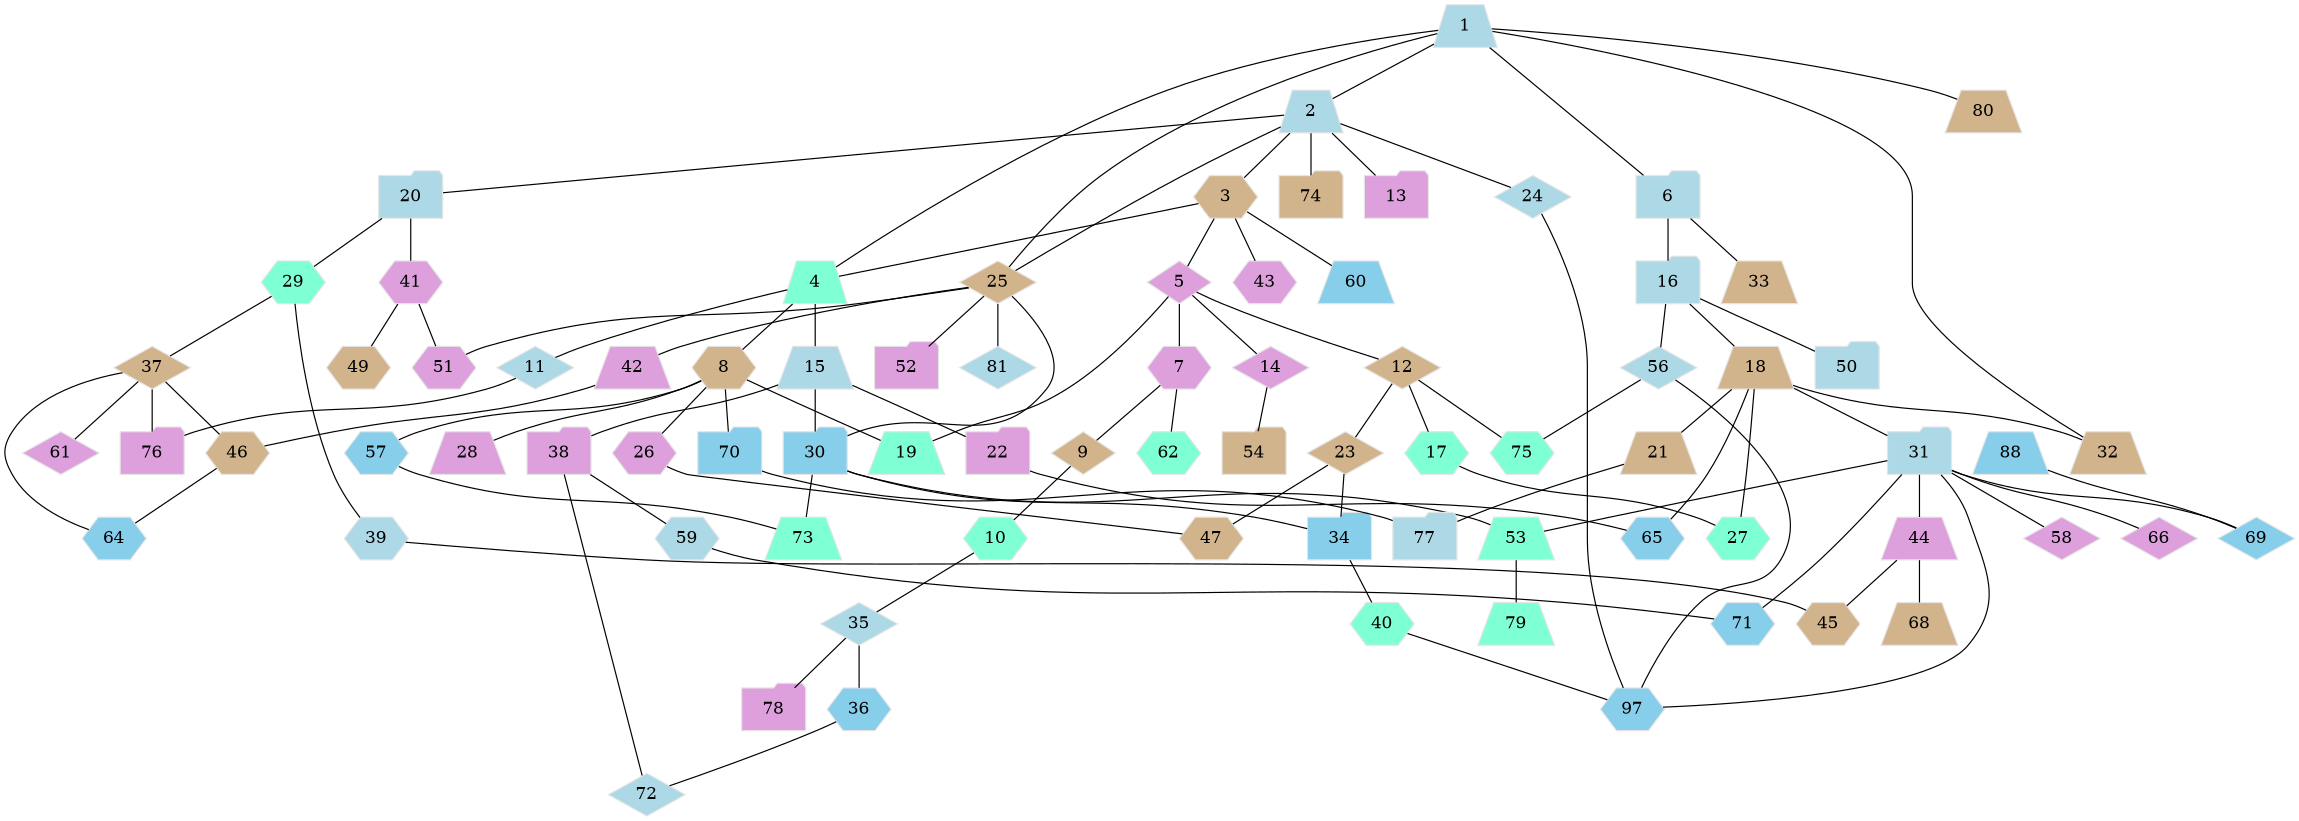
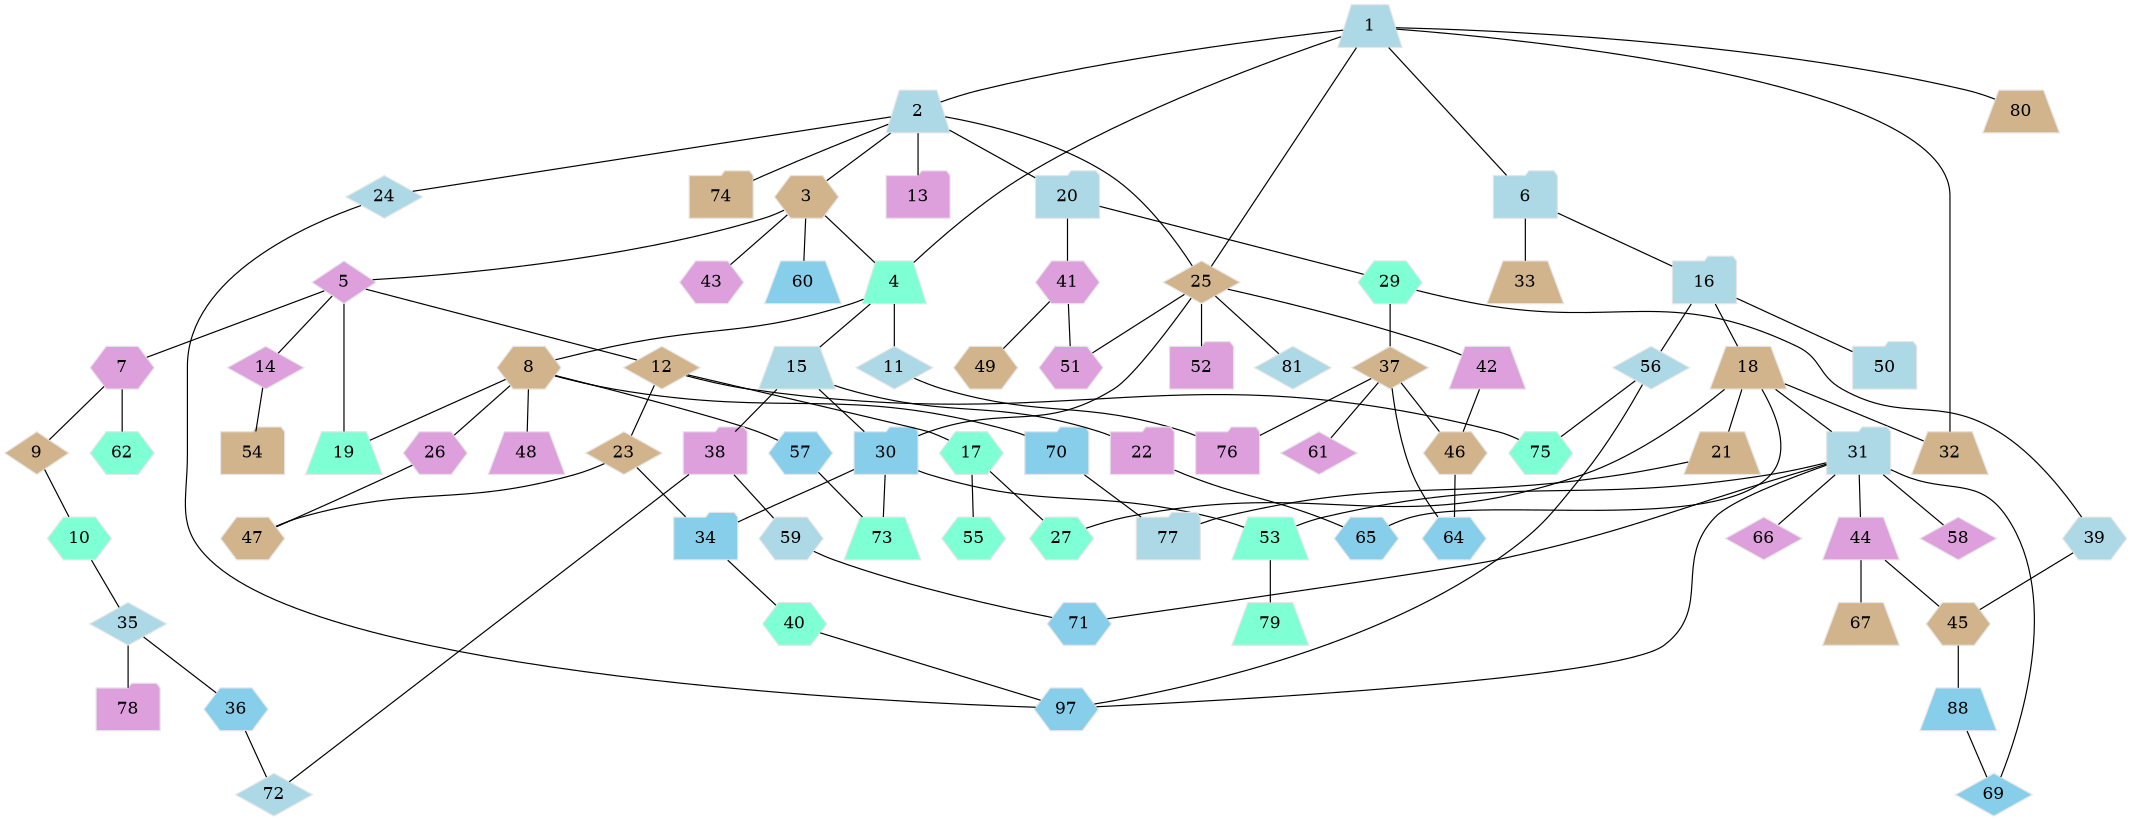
  graph {
    node [color=gray90 fillcolor=tan shape=hexagon style=filled]
    1 [fillcolor=lightblue shape=trapezium]
    2 [fillcolor=lightblue shape=trapezium]
    4 [fillcolor=aquamarine shape=trapezium]
    6 [fillcolor=lightblue shape=folder]
    25 [shape=diamond]
    32 [shape=trapezium]
    80 [shape=trapezium]
    3
    13 [fillcolor=plum shape=folder]
    20 [fillcolor=lightblue shape=folder]
    24 [fillcolor=lightblue shape=diamond]
    74 [shape=folder]
    8
    11 [fillcolor=lightblue shape=diamond]
    15 [fillcolor=lightblue shape=trapezium]
    16 [fillcolor=lightblue shape=folder]
    33 [shape=trapezium]
    30 [fillcolor=skyblue shape=folder]
    42 [fillcolor=plum shape=trapezium]
    51 [fillcolor=plum]
    52 [fillcolor=plum shape=folder]
    81 [fillcolor=lightblue shape=diamond]
    5 [fillcolor=plum shape=diamond]
    43 [fillcolor=plum]
    60 [fillcolor=skyblue shape=trapezium]
    29 [fillcolor=aquamarine]
    41 [fillcolor=plum]
    n28 [fillcolor=skyblue label=97]
    7 [fillcolor=plum]
    12 [shape=diamond]
    14 [fillcolor=plum shape=diamond]
    19 [fillcolor=aquamarine shape=trapezium]
    26 [fillcolor=plum]
-   28 [fillcolor=plum shape=trapezium]
+   28 [fillcolor=plum shape=trapezium label=48]
    57 [fillcolor=skyblue]
    70 [fillcolor=skyblue shape=folder]
    76 [fillcolor=plum shape=folder]
    22 [fillcolor=plum shape=folder]
    38 [fillcolor=plum shape=folder]
    9 [shape=diamond]
    62 [fillcolor=aquamarine]
    17 [fillcolor=aquamarine]
    23 [shape=diamond]
    75 [fillcolor=aquamarine]
    54 [shape=folder]
    18 [shape=trapezium]
    50 [fillcolor=lightblue shape=folder]
    56 [fillcolor=lightblue shape=diamond]
    10 [fillcolor=aquamarine]
    47
    73 [fillcolor=aquamarine shape=trapezium]
    77 [fillcolor=lightblue shape=folder]
    35 [fillcolor=lightblue shape=diamond]
    36 [fillcolor=skyblue]
    78 [fillcolor=plum shape=folder]
    27 [fillcolor=aquamarine]
+   55 [fillcolor=aquamarine]
    34 [fillcolor=skyblue shape=folder]
    65 [fillcolor=skyblue]
    53 [fillcolor=aquamarine shape=trapezium]
    72 [fillcolor=lightblue shape=diamond]
    59 [fillcolor=lightblue]
    21 [shape=trapezium]
    31 [fillcolor=lightblue shape=folder]
    44 [fillcolor=plum shape=trapezium]
    58 [fillcolor=plum shape=diamond]
    66 [fillcolor=plum shape=diamond]
    69 [fillcolor=skyblue shape=diamond]
    71 [fillcolor=skyblue]
    37 [shape=diamond]
    39 [fillcolor=lightblue]
    49
    40 [fillcolor=aquamarine]
    46
    61 [fillcolor=plum shape=diamond]
    64 [fillcolor=skyblue]
    45
    79 [fillcolor=aquamarine shape=trapezium]
-   68 [shape=trapezium]
+   68 [shape=trapezium label=67]
    n80 [fillcolor=skyblue label=88 shape=trapezium]
    1 -- 2
    1 -- 4
    1 -- 6
    1 -- 25
    1 -- 32
    1 -- 80
    2 -- 25
    2 -- 3
    2 -- 13
    2 -- 20
    2 -- 24
    2 -- 74
    4 -- 8
    4 -- 11
    4 -- 15
    6 -- 16
    6 -- 33
    25 -- 30
    25 -- 42
    25 -- 51
    25 -- 52
    25 -- 81
    3 -- 4
    3 -- 5
    3 -- 43
    3 -- 60
    20 -- 29
    20 -- 41
    24 -- n28
    8 -- 19
    8 -- 26
    8 -- 28
    8 -- 57
    8 -- 70
    11 -- 76
    15 -- 30
    15 -- 22
    15 -- 38
    16 -- 18
    16 -- 50
    16 -- 56
    30 -- 73
    30 -- 34
    30 -- 53
    42 -- 46
    5 -- 7
    5 -- 12
    5 -- 14
    5 -- 19
    29 -- 37
    29 -- 39
    41 -- 51
    41 -- 49
    7 -- 9
    7 -- 62
    12 -- 17
    12 -- 23
    12 -- 75
    14 -- 54
    26 -- 47
    57 -- 73
    70 -- 77
    22 -- 65
    38 -- 72
    38 -- 59
    9 -- 10
    17 -- 27
+   17 -- 55
    23 -- 47
    23 -- 34
    18 -- 32
    18 -- 27
    18 -- 65
    18 -- 21
    18 -- 31
    56 -- n28
    56 -- 75
    10 -- 35
    35 -- 36
    35 -- 78
    36 -- 72
    34 -- 40
    53 -- 79
    59 -- 71
    21 -- 77
    31 -- n28
    31 -- 53
    31 -- 44
    31 -- 58
    31 -- 66
    31 -- 69
    31 -- 71
    44 -- 45
    44 -- 68
    37 -- 76
    37 -- 46
    37 -- 61
    37 -- 64
    39 -- 45
    40 -- n28
    46 -- 64
+   45 -- n80
    n80 -- 69
  }
